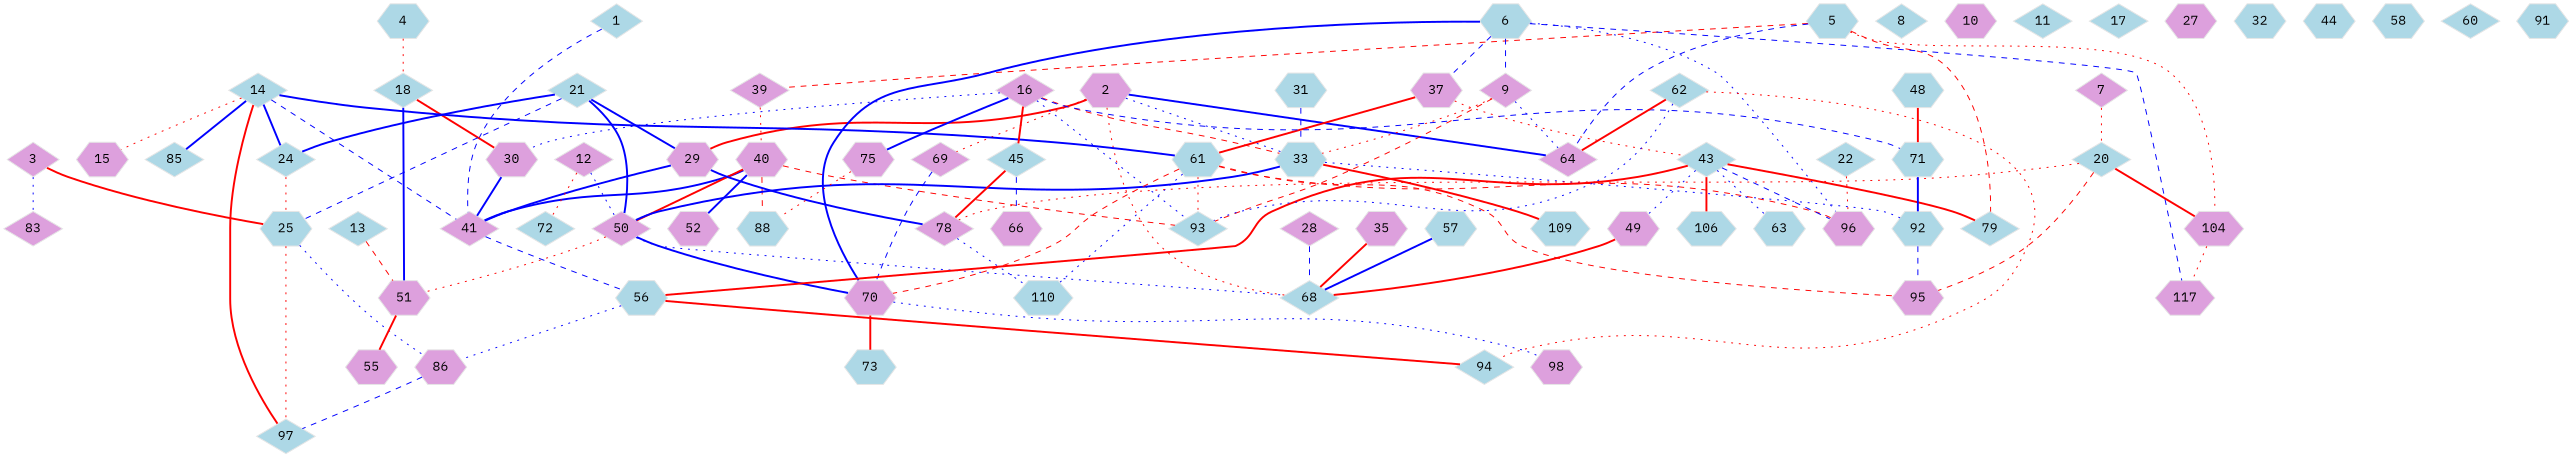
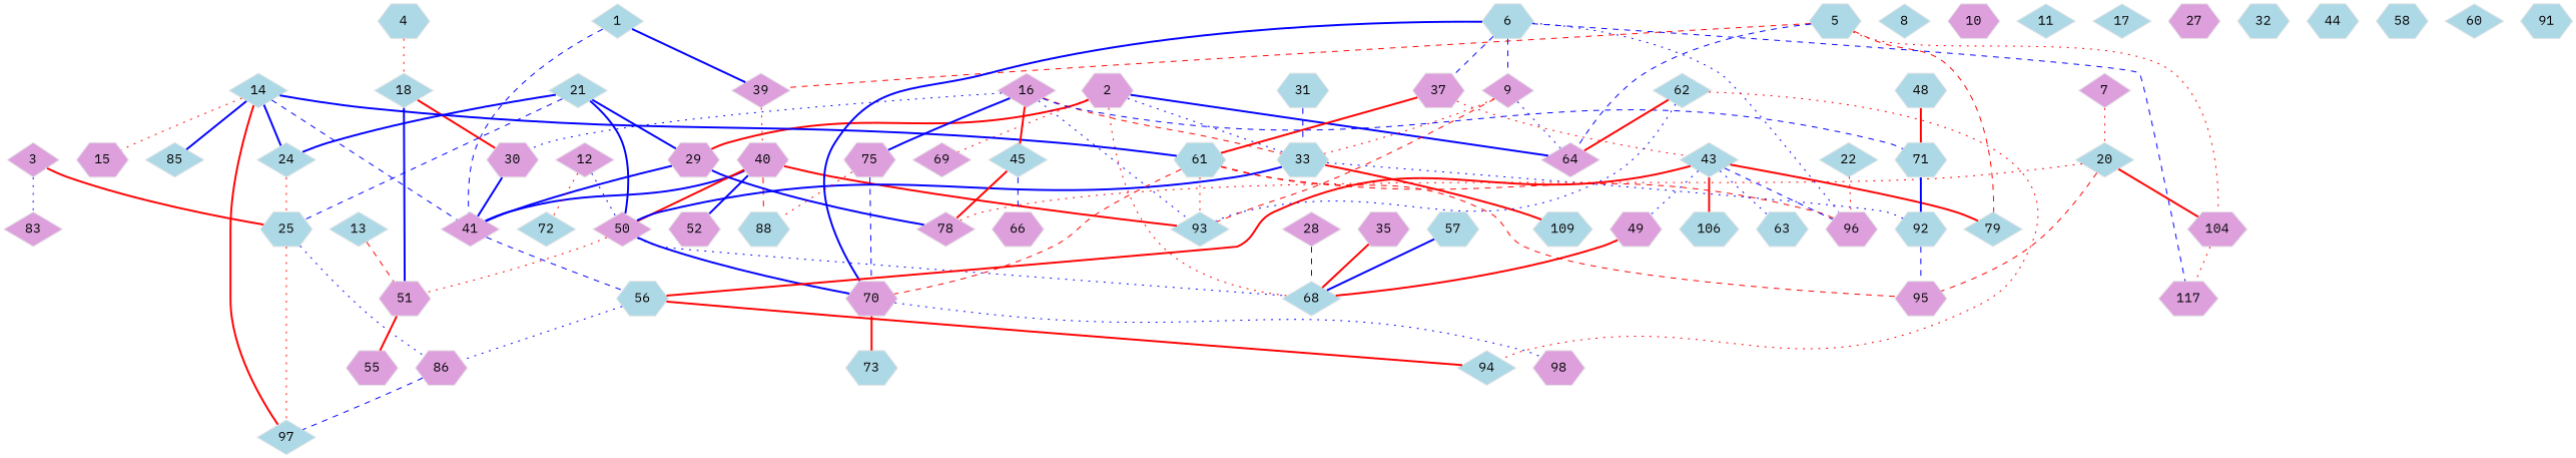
  graph {
    fontname="IBM Plex Mono"
    node [color=gray90 fillcolor=lightblue fontname="IBM Plex Mono" shape=hexagon style=filled]
    edge [color=blue fontname="IBM Plex Mono" style=bold]
    1 [shape=diamond super="+59"]
    39 [fillcolor=plum shape=diamond super="+99"]
    41 [fillcolor=plum shape=diamond super="+107"]
    40 [fillcolor=plum super="+77"]
    56 [super="+65"]
    2 [fillcolor=plum super="+38"]
    29 [fillcolor=plum super="+36"]
    33 [super="+84"]
    64 [fillcolor=plum shape=diamond super="+105"]
    68 [shape=diamond super="+115"]
    69 [fillcolor=plum shape=diamond]
    78 [fillcolor=plum shape=diamond super="+101"]
    50 [fillcolor=plum shape=diamond super="+90"]
    92
    109
    70 [fillcolor=plum super="+82"]
    3 [fillcolor=plum shape=diamond super="+116"]
    25 [super="+113"]
    83 [fillcolor=plum shape=diamond]
    97 [shape=diamond]
    86 [fillcolor=plum super="+118"]
    18 [shape=diamond super="+19"]
    51 [fillcolor=plum super="+111"]
    30 [fillcolor=plum]
    4
    5 [super="+26"]
    79 [shape=diamond]
    104 [fillcolor=plum]
    117 [fillcolor=plum]
    6 [super="+47"]
    9 [fillcolor=plum shape=diamond super="+53"]
    37 [fillcolor=plum]
    96 [fillcolor=plum]
    93 [shape=diamond super="+114"]
    61 [super="+81"]
    43 [shape=diamond super="+76"]
    73
    98 [fillcolor=plum]
    20 [shape=diamond super="+42"]
    95 [fillcolor=plum super="+100"]
    7 [fillcolor=plum shape=diamond]
    8 [shape=diamond]
    10 [fillcolor=plum]
    11 [shape=diamond]
    12 [fillcolor=plum shape=diamond]
    72 [shape=diamond]
    55 [fillcolor=plum]
    13 [shape=diamond]
    14 [shape=diamond super="+54"]
    15 [fillcolor=plum]
    24 [shape=diamond]
    85 [shape=diamond]
-   110
    16 [fillcolor=plum shape=diamond super="+23"]
    45 [shape=diamond super="+46"]
    71 [super="+80"]
    75 [fillcolor=plum]
    66 [fillcolor=plum super="+67"]
    88 [super="+89"]
    17 [shape=diamond super="+87"]
    21 [shape=diamond super="+34"]
    22 [shape=diamond super="+74"]
    27 [fillcolor=plum]
    28 [fillcolor=plum shape=diamond]
    31 [super="+108"]
    32
    35 [fillcolor=plum]
    49 [fillcolor=plum]
    63
    106
    52 [fillcolor=plum]
    94 [shape=diamond super="+103"]
    44
    48
    57
    58 [super="+112"]
    60 [shape=diamond]
    62 [shape=diamond super="+102"]
    91
+   1 -- 39
    1 -- 41 [style=dashed]
    39 -- 40 [color=red style=dotted]
    41 -- 56 [style=dashed]
    40 -- 41
    40 -- 50 [color=red]
-   40 -- 93 [color=red style=dashed]
+   40 -- 93 [color=red]
    40 -- 88 [color=red style=dashed weight=2]
    40 -- 52
    56 -- 86 [style=dotted]
    56 -- 94 [color=red]
    2 -- 29 [color=red]
    2 -- 33 [style=dotted]
    2 -- 64
    2 -- 68 [color=red style=dotted weight=2]
    2 -- 69 [color=red style=dotted]
    29 -- 41
    29 -- 78
    33 -- 50
    33 -- 92 [style=dotted]
    33 -- 109 [color=red]
-   69 -- 70 [style=dashed]
-   78 -- 110 [style=dotted]
+   75 -- 70 [style=dashed]
    50 -- 68 [style=dotted]
    50 -- 70
    50 -- 51 [color=red style=dotted]
    92 -- 95 [style=dashed]
    70 -- 73 [color=red]
    70 -- 98 [style=dotted]
    3 -- 25 [color=red]
    3 -- 83 [style=dotted]
    25 -- 97 [color=red style=dotted]
    25 -- 86 [style=dotted]
    86 -- 97 [style=dashed]
    18 -- 51
    18 -- 30 [color=red]
    51 -- 55 [color=red]
    30 -- 41
    4 -- 18 [color=red style=dotted]
    5 -- 39 [color=red style=dashed]
    5 -- 64 [style=dashed]
    5 -- 79 [color=red style=dashed]
    5 -- 104 [color=red style=dotted]
    104 -- 117 [color=red style=dotted]
    6 -- 70
    6 -- 117 [style=dashed]
    6 -- 9 [style=dashed]
    6 -- 37 [style=dashed]
    6 -- 96 [style=dotted]
    9 -- 33 [color=red style=dotted]
    9 -- 64 [style=dotted]
    9 -- 93 [color=red style=dashed]
    37 -- 61 [color=red]
    37 -- 43 [color=red style=dotted]
    61 -- 70 [color=red style=dashed]
    61 -- 96 [color=red style=dashed]
    61 -- 93 [color=red style=dotted]
    61 -- 95 [color=red style=dashed]
-   61 -- 110 [style=dotted]
    43 -- 56 [color=red]
    43 -- 79 [color=red]
    43 -- 96 [style=dashed]
    43 -- 49 [style=dotted]
    43 -- 63 [style=dotted]
    43 -- 106 [color=red]
    20 -- 78 [color=red style=dotted]
    20 -- 104 [color=red]
    20 -- 95 [color=red style=dashed]
    7 -- 20 [color=red style=dotted]
    12 -- 50 [style=dotted]
    12 -- 72 [color=red style=dotted]
    13 -- 51 [color=red style=dashed]
    14 -- 41 [style=dashed]
    14 -- 97 [color=red]
    14 -- 61
    14 -- 15 [color=red style=dotted]
    14 -- 24
    14 -- 85
    24 -- 25 [color=red style=dotted]
    16 -- 33 [color=red style=dashed]
    16 -- 30 [style=dotted]
    16 -- 93 [style=dotted]
    16 -- 45 [color=red]
    16 -- 71 [style=dashed]
    16 -- 75
    45 -- 78 [color=red]
    45 -- 66 [style=dashed]
    71 -- 92
    75 -- 88 [color=red style=dotted]
    21 -- 29
    21 -- 50
    21 -- 25 [style=dashed]
    21 -- 24
    22 -- 96 [color=red style=dotted]
    28 -- 68 [style=dashed]
    31 -- 33 [style=dashed]
    35 -- 68 [color=red]
    49 -- 68 [color=red]
    48 -- 71 [color=red]
    57 -- 68
    62 -- 64 [color=red]
    62 -- 93 [style=dotted]
    62 -- 94 [color=red style=dotted weight=2]
  }
